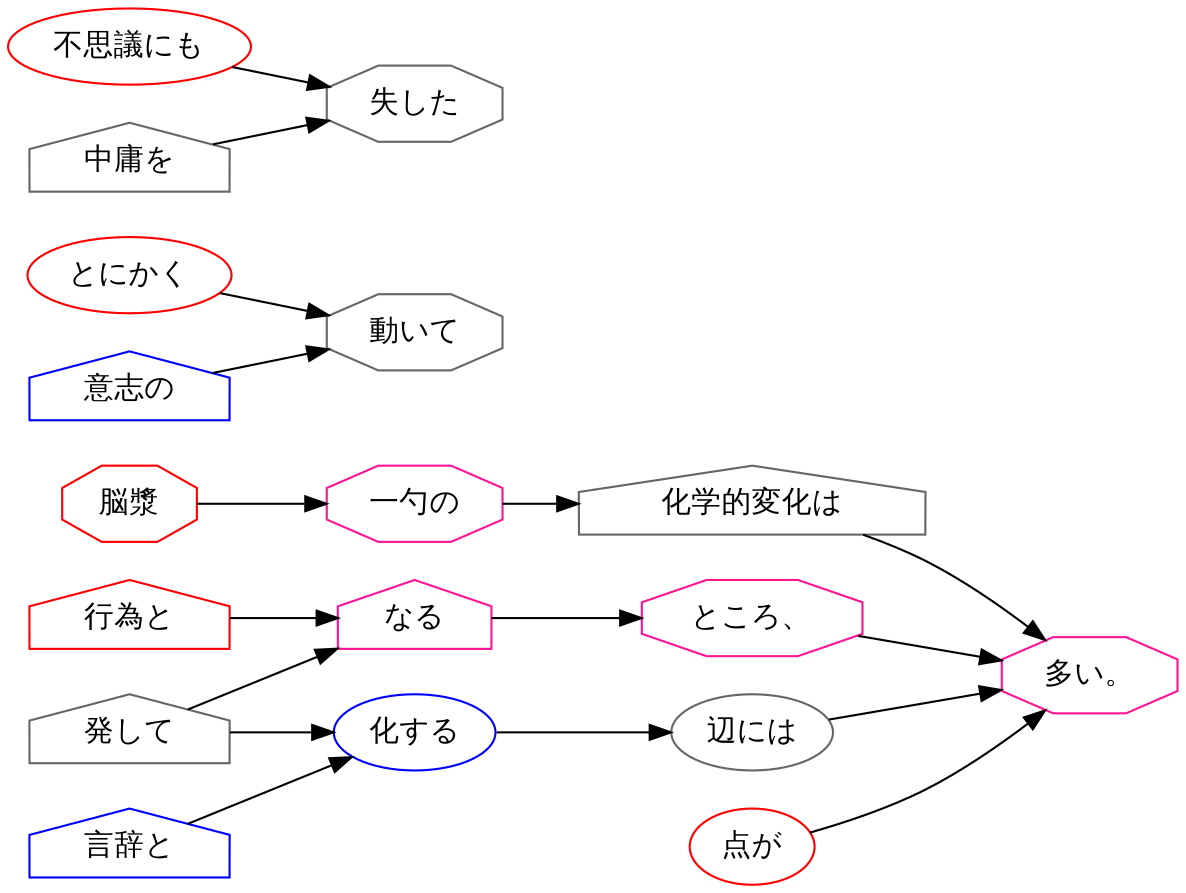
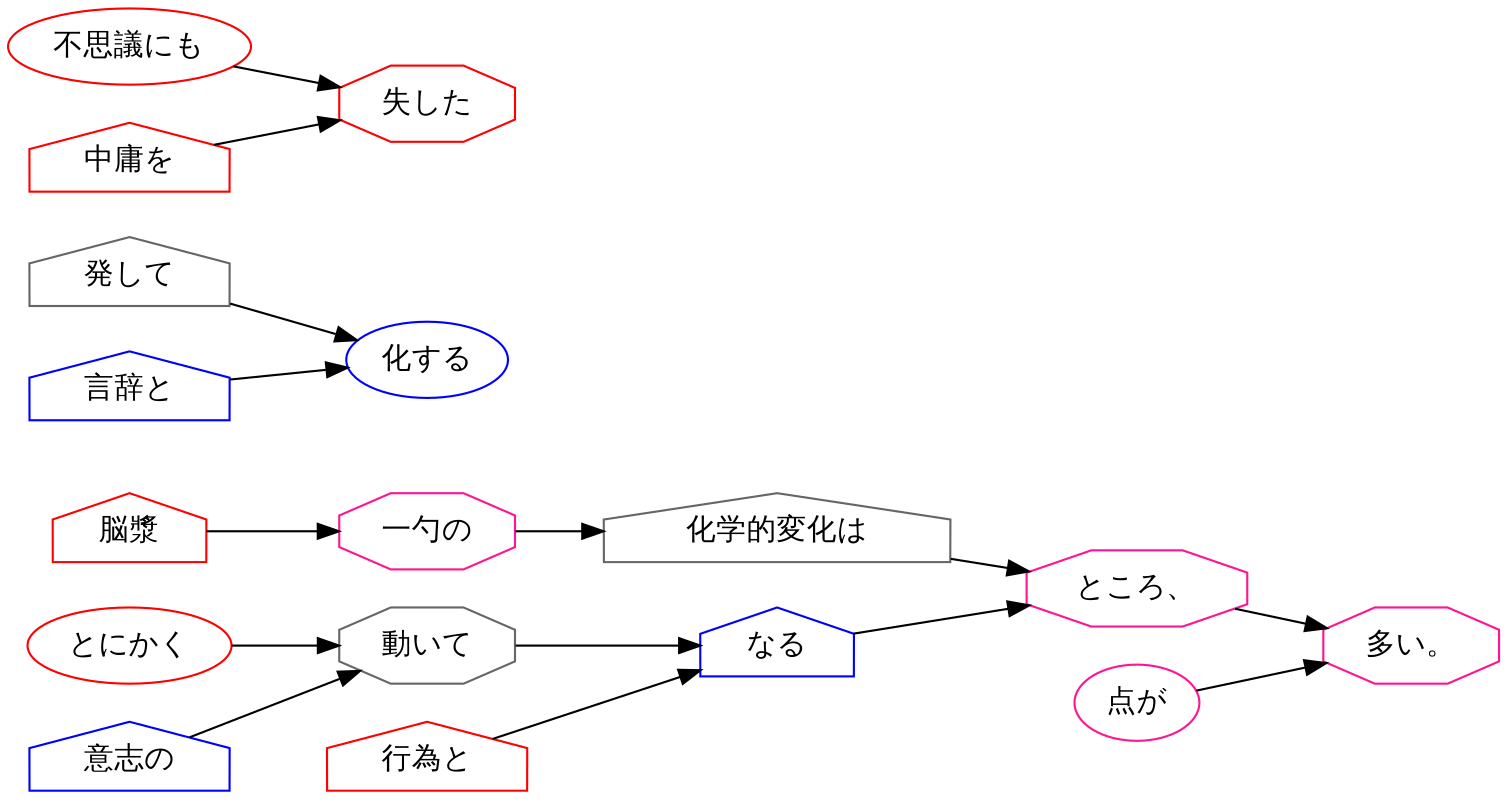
  digraph {
    fontname=Nunito
    rankdir=LR
    node [color=red fontname=Nunito shape=house]
    edge [fontname=Nunito]
-   n1 [label="脳漿" shape=octagon]
+   n1 [label="脳漿"]
    n2 [color=deeppink label="一勺の" shape=octagon]
    n3 [color=gray40 label="化学的変化は"]
    n4 [color=deeppink label="多い。" shape=octagon]
    n5 [label="とにかく" shape=ellipse]
    n6 [color=gray40 label="動いて" shape=octagon]
-   n7 [color=deeppink label="なる"]
+   n7 [color=blue label="なる"]
    n8 [color=blue label="意志の"]
    n9 [color=deeppink label="ところ、" shape=octagon]
    n10 [label="行為と"]
    n11 [color=gray40 label="発して"]
    n12 [color=blue label="化する" shape=ellipse]
-   n13 [color=gray40 label="辺には" shape=ellipse]
    n14 [color=blue label="言辞と"]
    n15 [label="不思議にも" shape=ellipse]
-   n16 [color=gray40 label="失した" shape=octagon]
-   n17 [color=gray40 label="中庸を"]
-   n18 [label="点が" shape=ellipse]
+   n16 [label="失した" shape=octagon]
+   n17 [label="中庸を"]
+   n18 [color=deeppink label="点が" shape=ellipse]
    n1 -> n2
    n2 -> n3
-   n3 -> n4
+   n3 -> n9
    n5 -> n6
-   n11 -> n7
+   n6 -> n7
    n7 -> n9
    n8 -> n6
    n9 -> n4
    n10 -> n7
    n11 -> n12
-   n12 -> n13
-   n13 -> n4
    n14 -> n12
    n15 -> n16
    n17 -> n16
    n18 -> n4
  }
